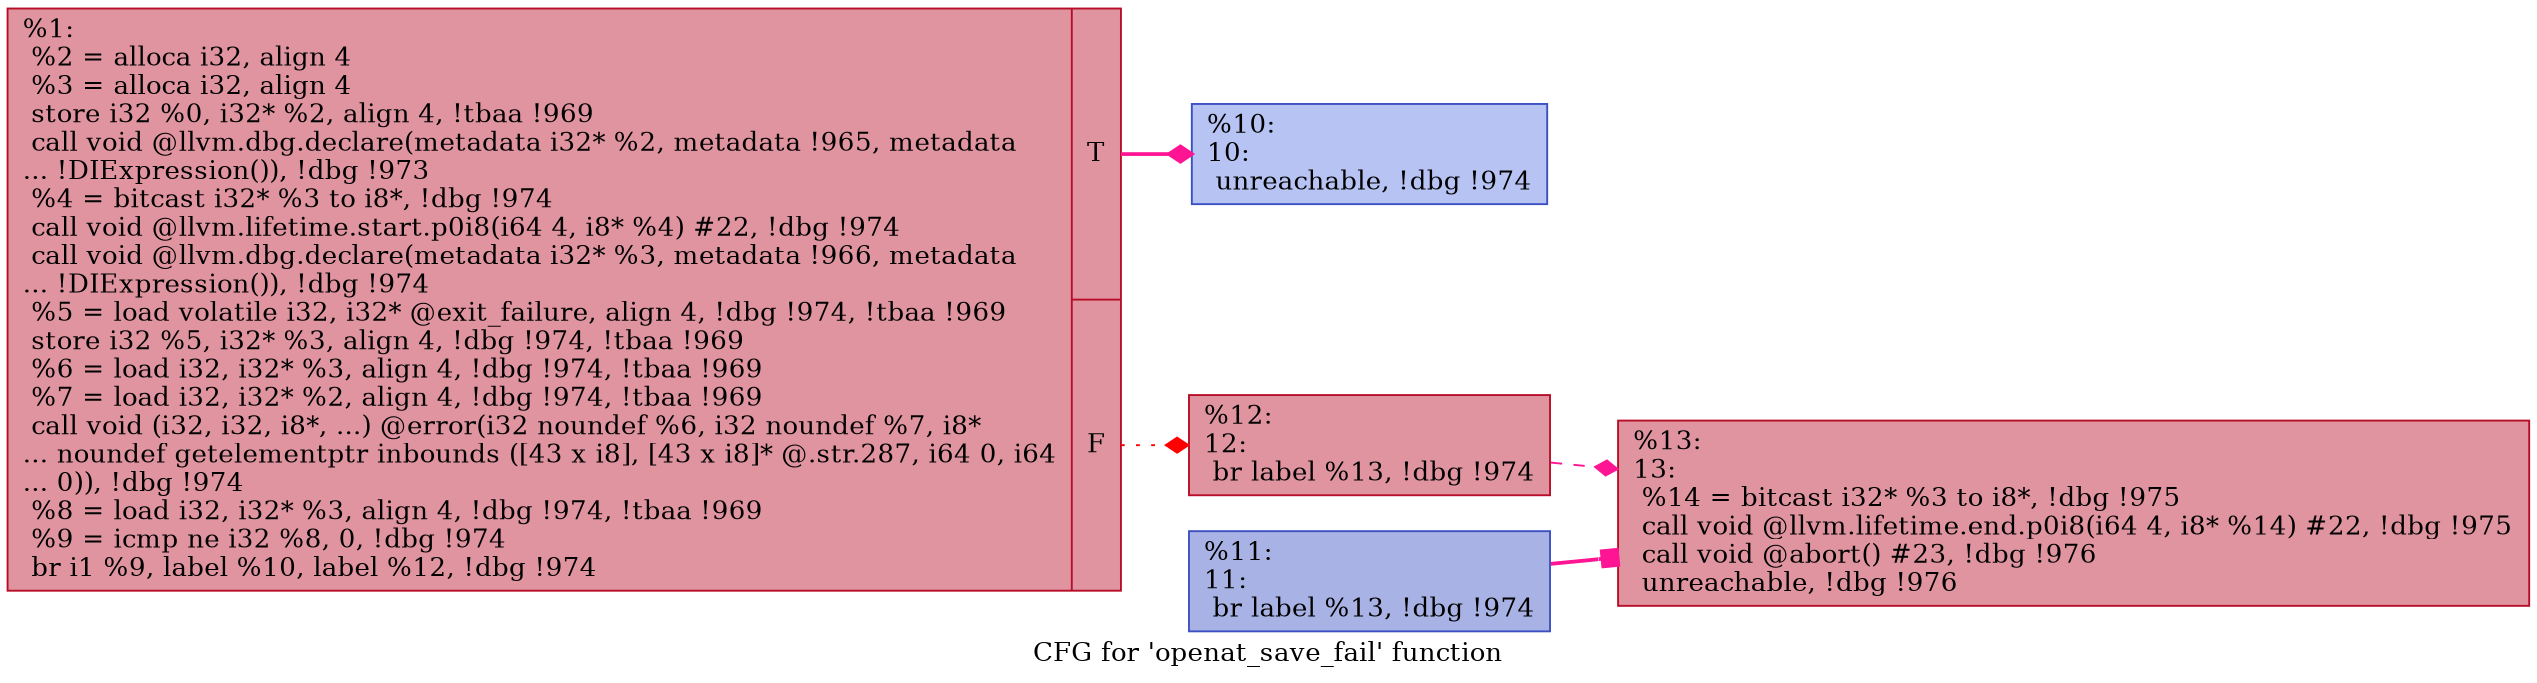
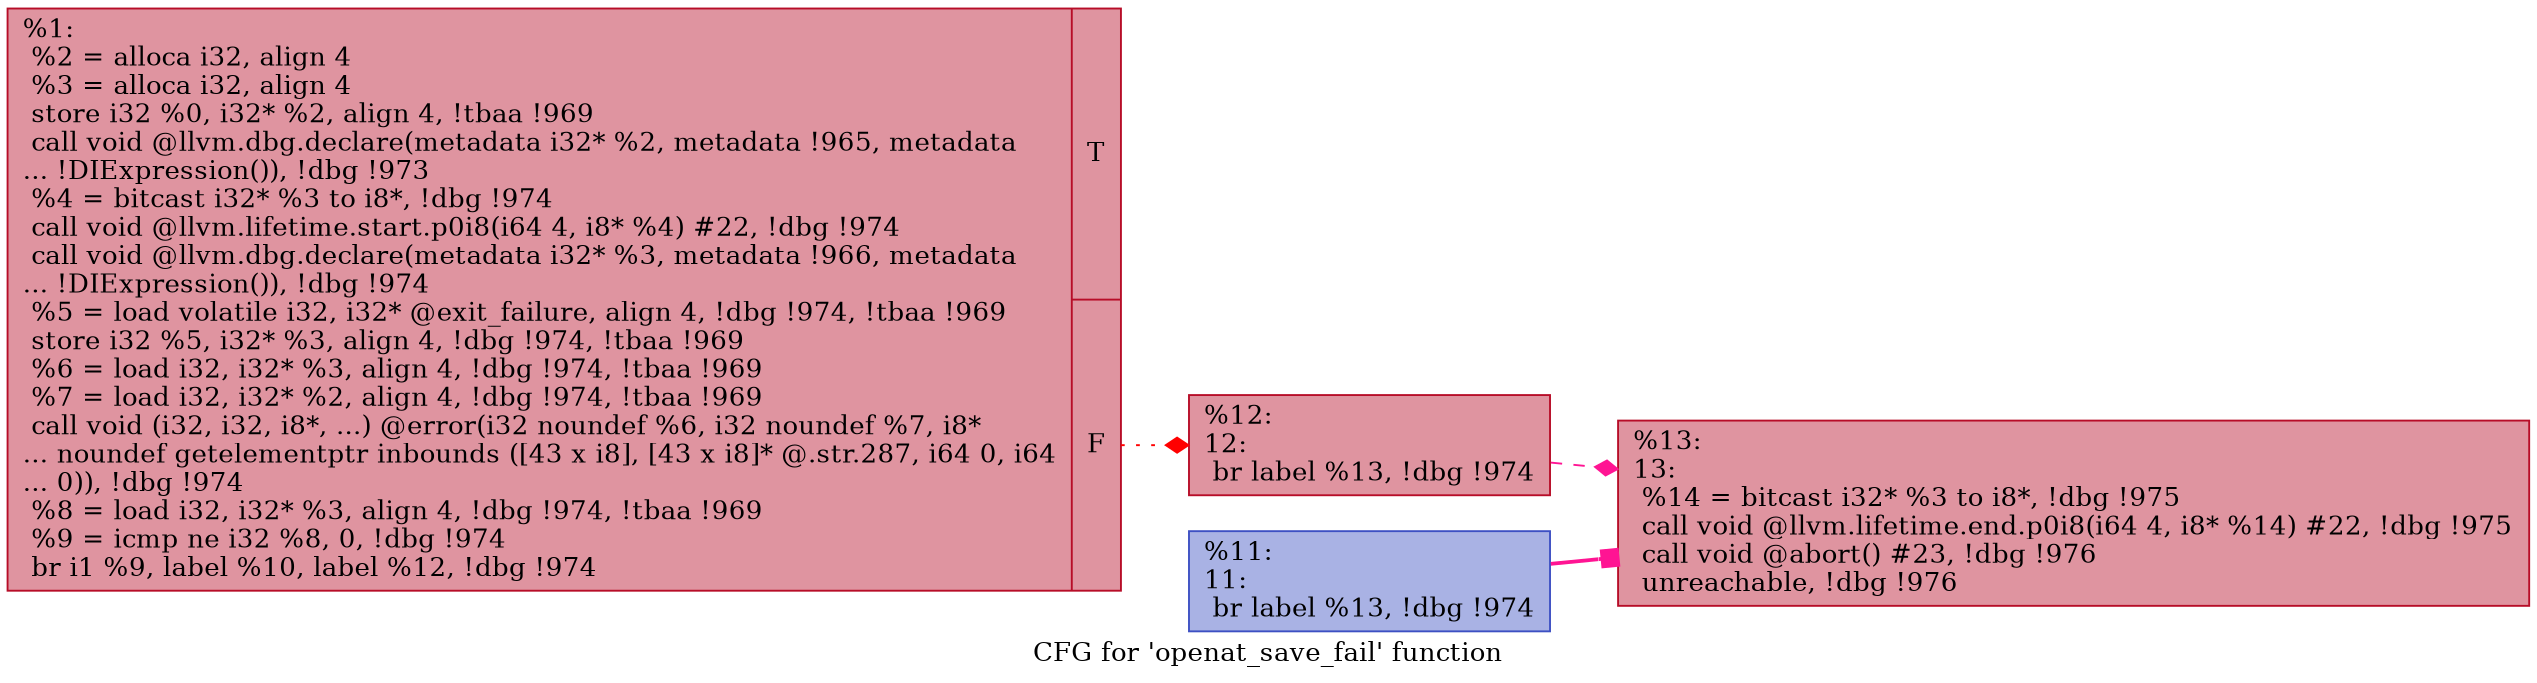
  digraph {
    label="CFG for 'openat_save_fail' function"
    rankdir=LR
    node [color="#b70d28ff" fillcolor="#b70d2870" shape=record style=filled]
    edge [color=deeppink style=bold arrowhead=diamond]
    n1 [label="{%1:\l  %2 = alloca i32, align 4\l  %3 = alloca i32, align 4\l  store i32 %0, i32* %2, align 4, !tbaa !969\l  call void @llvm.dbg.declare(metadata i32* %2, metadata !965, metadata\l... !DIExpression()), !dbg !973\l  %4 = bitcast i32* %3 to i8*, !dbg !974\l  call void @llvm.lifetime.start.p0i8(i64 4, i8* %4) #22, !dbg !974\l  call void @llvm.dbg.declare(metadata i32* %3, metadata !966, metadata\l... !DIExpression()), !dbg !974\l  %5 = load volatile i32, i32* @exit_failure, align 4, !dbg !974, !tbaa !969\l  store i32 %5, i32* %3, align 4, !dbg !974, !tbaa !969\l  %6 = load i32, i32* %3, align 4, !dbg !974, !tbaa !969\l  %7 = load i32, i32* %2, align 4, !dbg !974, !tbaa !969\l  call void (i32, i32, i8*, ...) @error(i32 noundef %6, i32 noundef %7, i8*\l... noundef getelementptr inbounds ([43 x i8], [43 x i8]* @.str.287, i64 0, i64\l... 0)), !dbg !974\l  %8 = load i32, i32* %3, align 4, !dbg !974, !tbaa !969\l  %9 = icmp ne i32 %8, 0, !dbg !974\l  br i1 %9, label %10, label %12, !dbg !974\l|{<s0>T|<s1>F}}"]
-   n2 [color="#3d50c3ff" fillcolor="#5977e370" label="{%10:\l10:                                               \l  unreachable, !dbg !974\l}"]
    n3 [label="{%12:\l12:                                               \l  br label %13, !dbg !974\l}"]
    n4 [label="{%13:\l13:                                               \l  %14 = bitcast i32* %3 to i8*, !dbg !975\l  call void @llvm.lifetime.end.p0i8(i64 4, i8* %14) #22, !dbg !975\l  call void @abort() #23, !dbg !976\l  unreachable, !dbg !976\l}"]
    n5 [color="#3d50c3ff" fillcolor="#3d50c370" label="{%11:\l11:                                               \l  br label %13, !dbg !974\l}"]
-   n1 -> n2 [tailport=s0]
    n1 -> n3 [tailport=s1 color=red style=dotted]
    n3 -> n4 [style=dashed]
    n5 -> n4 [arrowhead=box]
  }
